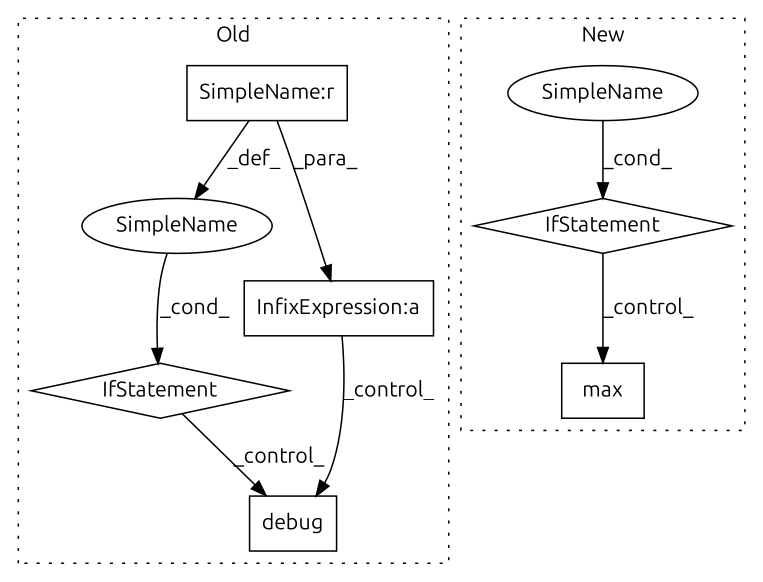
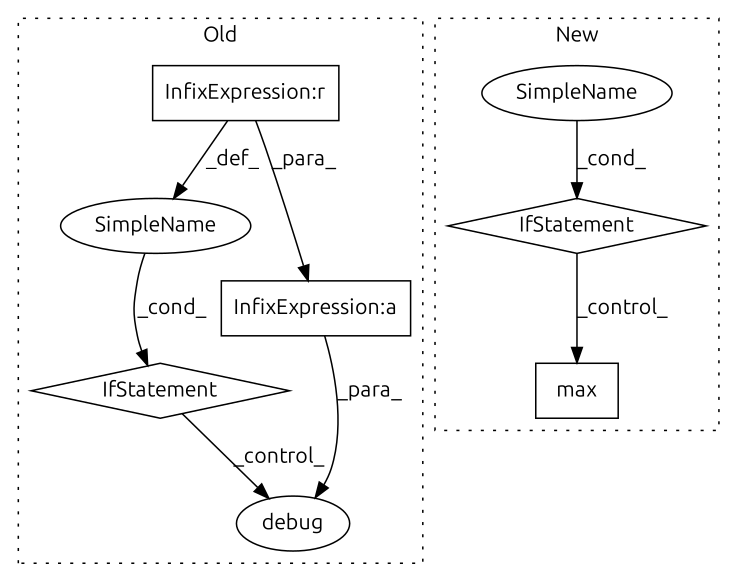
  digraph {
    fontname=Ubuntu
    node [a=32 fontname=Ubuntu shape=box]
    edge [fontname=Ubuntu]
-   n1 [l="6,1" label=debug s="2515,2612"]
+   n1 [l="6,1" label=debug s="2515,2612" shape=ellipse]
    n2 [a=25 l="4,2" label=IfStatement s="2444,2491" shape=diamond]
    n3 [a=42 label=SimpleName shape=ellipse]
    n4 [a=27 l=3 label="InfixExpression:a" s=2349]
-   n5 [a=27 l=4 label="SimpleName:r" s=2477]
+   n5 [a=27 l=4 label="InfixExpression:r" s=2477]
    n6 [l="4,1" label=max s="2675,2708"]
    n7 [a=25 l="4,2" label=IfStatement s="2525,2539" shape=diamond]
    n8 [a=42 label=SimpleName shape=ellipse]
    subgraph cluster_1 {
      label=Old
      style=dotted
      n1
      n2
      n3
      n4
      n5
    }
    subgraph cluster_2 {
      label=New
      style=dotted
      n6
      n7
      n8
    }
    n2 -> n1 [label=_control_]
    n3 -> n2 [label=_cond_]
-   n4 -> n1 [label=_control_]
+   n4 -> n1 [label=_para_]
    n5 -> n3 [label=_def_]
    n5 -> n4 [label=_para_]
    n7 -> n6 [label=_control_]
    n8 -> n7 [label=_cond_]
  }
